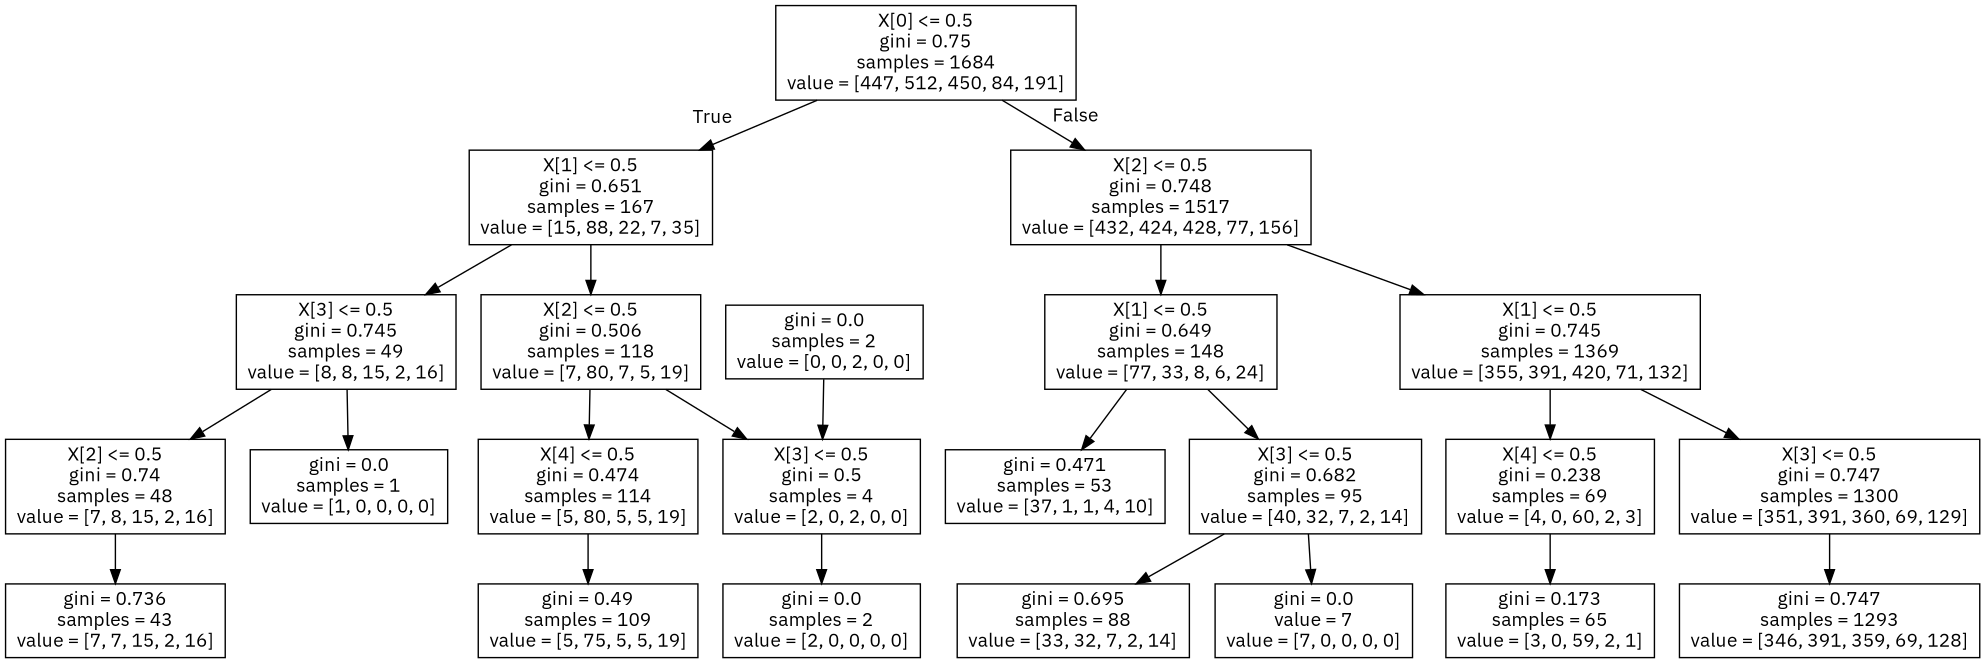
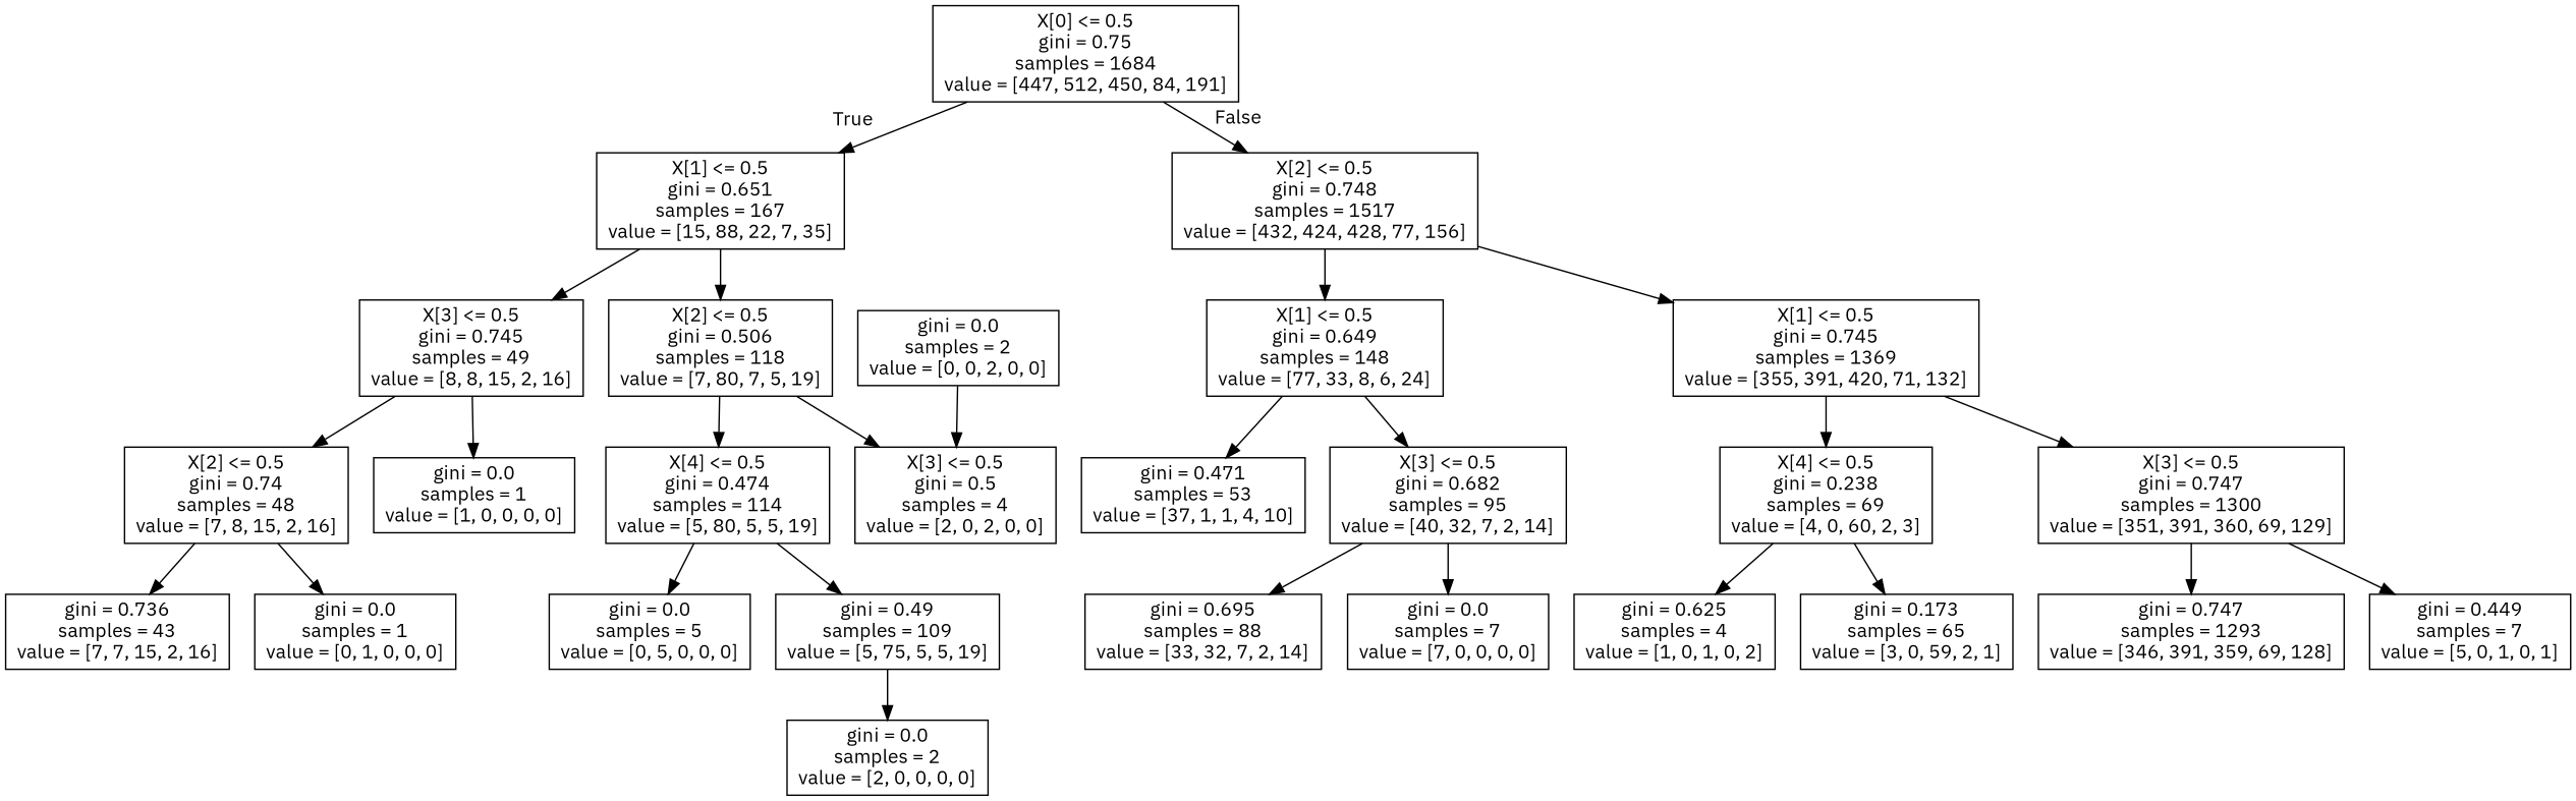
  digraph {
    fontname="IBM Plex Sans"
    node [fontname="IBM Plex Sans" shape=box]
    edge [fontname="IBM Plex Sans"]
    n1 [label="X[0] <= 0.5\ngini = 0.75\nsamples = 1684\nvalue = [447, 512, 450, 84, 191]"]
    n2 [label="X[1] <= 0.5\ngini = 0.651\nsamples = 167\nvalue = [15, 88, 22, 7, 35]"]
    n3 [label="X[2] <= 0.5\ngini = 0.748\nsamples = 1517\nvalue = [432, 424, 428, 77, 156]"]
    n4 [label="X[3] <= 0.5\ngini = 0.745\nsamples = 49\nvalue = [8, 8, 15, 2, 16]"]
    n5 [label="X[2] <= 0.5\ngini = 0.506\nsamples = 118\nvalue = [7, 80, 7, 5, 19]"]
    n6 [label="X[1] <= 0.5\ngini = 0.649\nsamples = 148\nvalue = [77, 33, 8, 6, 24]"]
    n7 [label="X[1] <= 0.5\ngini = 0.745\nsamples = 1369\nvalue = [355, 391, 420, 71, 132]"]
    n8 [label="X[2] <= 0.5\ngini = 0.74\nsamples = 48\nvalue = [7, 8, 15, 2, 16]"]
    n9 [label="gini = 0.0\nsamples = 1\nvalue = [1, 0, 0, 0, 0]"]
    n10 [label="X[4] <= 0.5\ngini = 0.474\nsamples = 114\nvalue = [5, 80, 5, 5, 19]"]
    n11 [label="X[3] <= 0.5\ngini = 0.5\nsamples = 4\nvalue = [2, 0, 2, 0, 0]"]
    n12 [label="gini = 0.736\nsamples = 43\nvalue = [7, 7, 15, 2, 16]"]
+   n13 [label="gini = 0.0\nsamples = 1\nvalue = [0, 1, 0, 0, 0]"]
+   n14 [label="gini = 0.0\nsamples = 5\nvalue = [0, 5, 0, 0, 0]"]
    n15 [label="gini = 0.49\nsamples = 109\nvalue = [5, 75, 5, 5, 19]"]
    n16 [label="gini = 0.0\nsamples = 2\nvalue = [2, 0, 0, 0, 0]"]
    n17 [label="gini = 0.0\nsamples = 2\nvalue = [0, 0, 2, 0, 0]"]
    n18 [label="gini = 0.471\nsamples = 53\nvalue = [37, 1, 1, 4, 10]"]
    n19 [label="X[3] <= 0.5\ngini = 0.682\nsamples = 95\nvalue = [40, 32, 7, 2, 14]"]
    n20 [label="X[4] <= 0.5\ngini = 0.238\nsamples = 69\nvalue = [4, 0, 60, 2, 3]"]
    n21 [label="X[3] <= 0.5\ngini = 0.747\nsamples = 1300\nvalue = [351, 391, 360, 69, 129]"]
    n22 [label="gini = 0.695\nsamples = 88\nvalue = [33, 32, 7, 2, 14]"]
-   n23 [label="gini = 0.0\nvalue = 7\nvalue = [7, 0, 0, 0, 0]"]
+   n23 [label="gini = 0.0\nsamples = 7\nvalue = [7, 0, 0, 0, 0]"]
+   n24 [label="gini = 0.625\nsamples = 4\nvalue = [1, 0, 1, 0, 2]"]
    n25 [label="gini = 0.173\nsamples = 65\nvalue = [3, 0, 59, 2, 1]"]
    n26 [label="gini = 0.747\nsamples = 1293\nvalue = [346, 391, 359, 69, 128]"]
+   n27 [label="gini = 0.449\nsamples = 7\nvalue = [5, 0, 1, 0, 1]"]
    n1 -> n2 [headlabel=True labelangle=45 labeldistance=2.5]
    n1 -> n3 [headlabel=False labelangle=-45 labeldistance=2.5]
    n2 -> n4
    n2 -> n5
    n3 -> n6
    n3 -> n7
    n4 -> n8
    n4 -> n9
    n5 -> n10
    n5 -> n11
    n6 -> n18
    n6 -> n19
    n7 -> n20
    n7 -> n21
    n8 -> n12
+   n8 -> n13
+   n10 -> n14
    n10 -> n15
-   n11 -> n16
+   n15 -> n16
    n17 -> n11
    n19 -> n22
    n19 -> n23
+   n20 -> n24
    n20 -> n25
    n21 -> n26
+   n21 -> n27
  }
